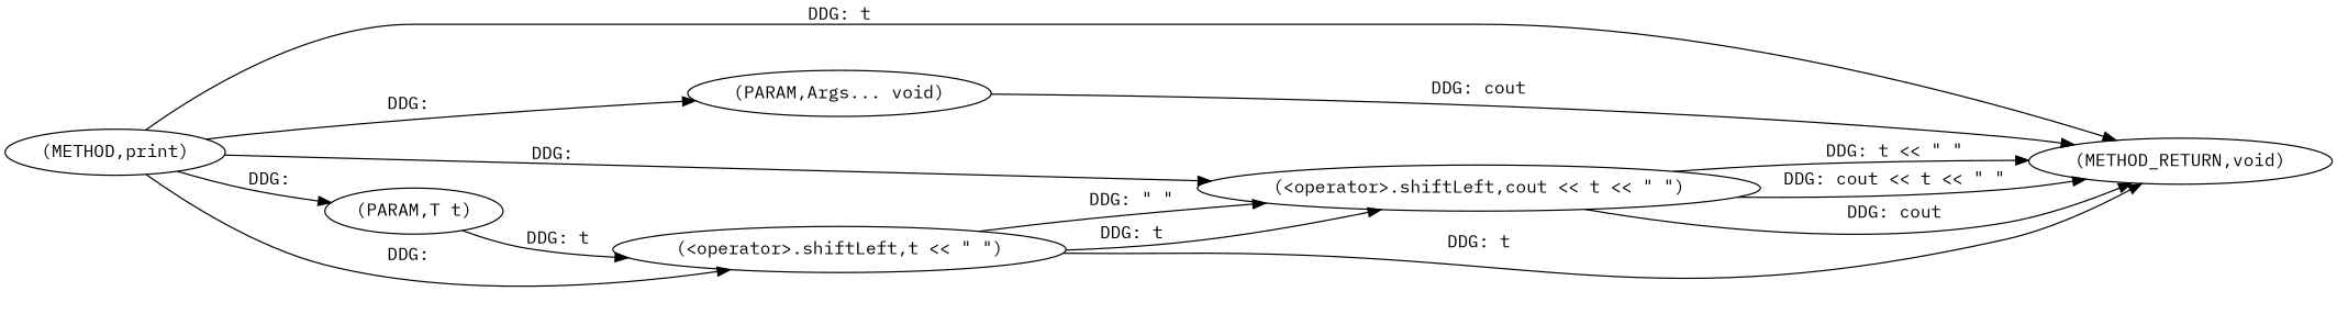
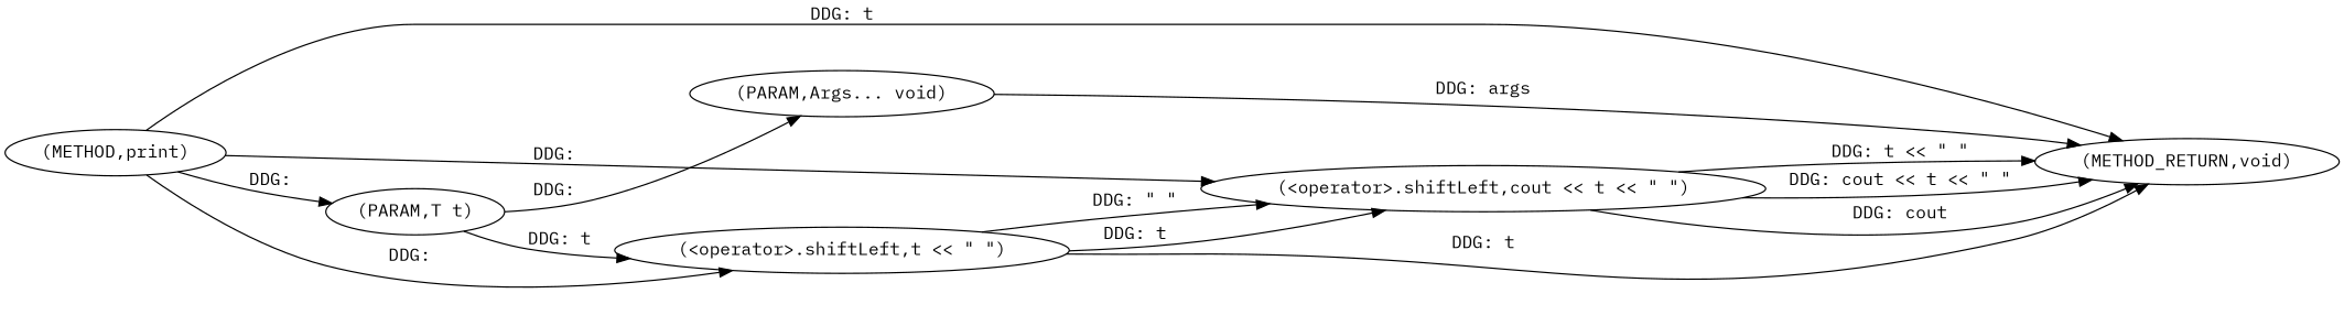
  digraph {
    fontname="IBM Plex Mono"
    rankdir=LR
    node [fontname="IBM Plex Mono"]
    edge [fontname="IBM Plex Mono"]
    n1 [label="(METHOD,print)"]
    n2 [label="(PARAM,T t)"]
    n3 [label="(PARAM,Args... void)"]
    n4 [label="(<operator>.shiftLeft,cout << t << \" \")"]
    n5 [label="(<operator>.shiftLeft,t << \" \")"]
    n6 [label="(METHOD_RETURN,void)"]
    n1 -> n2 [label="DDG: "]
-   n1 -> n3 [label="DDG: "]
+   n2 -> n3 [label="DDG: "]
    n1 -> n4 [label="DDG: "]
    n1 -> n5 [label="DDG: "]
    n1 -> n6 [label="DDG: t"]
    n2 -> n5 [label="DDG: t"]
-   n3 -> n6 [label="DDG: cout"]
+   n3 -> n6 [label="DDG: args"]
    n4 -> n6 [label="DDG: t << \" \""]
    n4 -> n6 [label="DDG: cout << t << \" \""]
    n4 -> n6 [label="DDG: cout"]
    n5 -> n4 [label="DDG: \" \""]
    n5 -> n4 [label="DDG: t"]
    n5 -> n6 [label="DDG: t"]
  }
